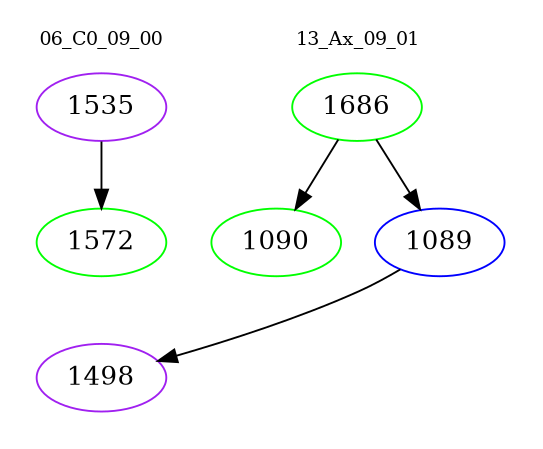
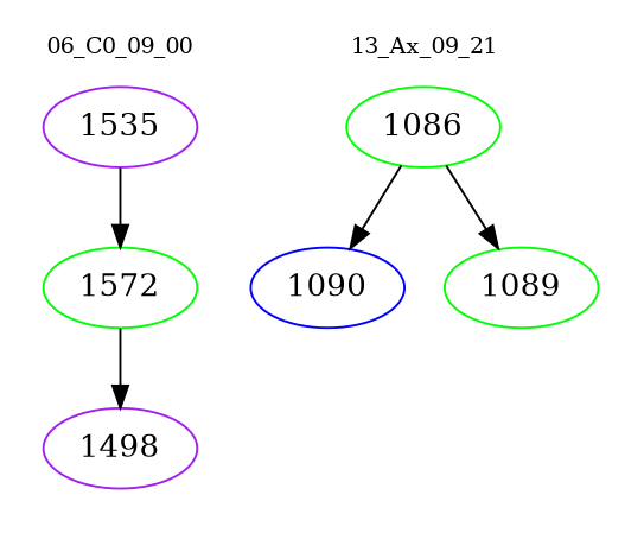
  digraph {
    node [color=blue]
    edge [color=black]
-   n1 [color=green label=1090]
-   n2 [color=green label=1686]
-   n3 [label=1089]
+   n1 [label=1090]
+   n2 [color=green label=1086]
+   n3 [color=green label=1089]
    n4 [color=purple label=1535]
    n5 [color=green label=1572]
    n6 [color=purple label=1498]
    subgraph cluster_1 {
      color=white
      fontsize=10
-     label="13_Ax_09_01"
+     label="13_Ax_09_21"
      n1
      n2
      n3
    }
    subgraph cluster_2 {
      color=white
      fontsize=10
      label="06_C0_09_00"
      n4
      n5
      n6
    }
    n2 -> n1
    n2 -> n3
    n4 -> n5
-   n3 -> n6
+   n5 -> n6
  }
